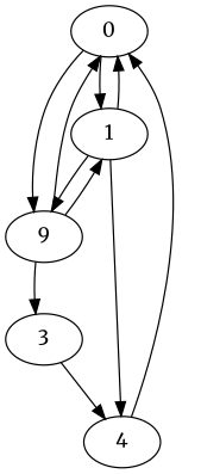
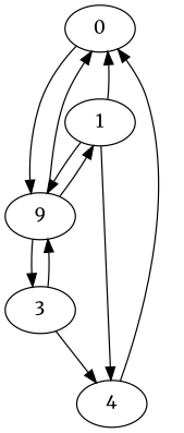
  digraph {
    fontname=Merriweather
    node [fontname=Merriweather]
    edge [fontname=Merriweather]
    0
    1
    n3 [label=9]
    4
    3
-   0 -> 1
    0 -> n3
    1 -> 0
    1 -> n3
    1 -> 4
    n3 -> 0
    n3 -> 1
    n3 -> 3
    4 -> 0
+   3 -> n3
    3 -> 4
  }
